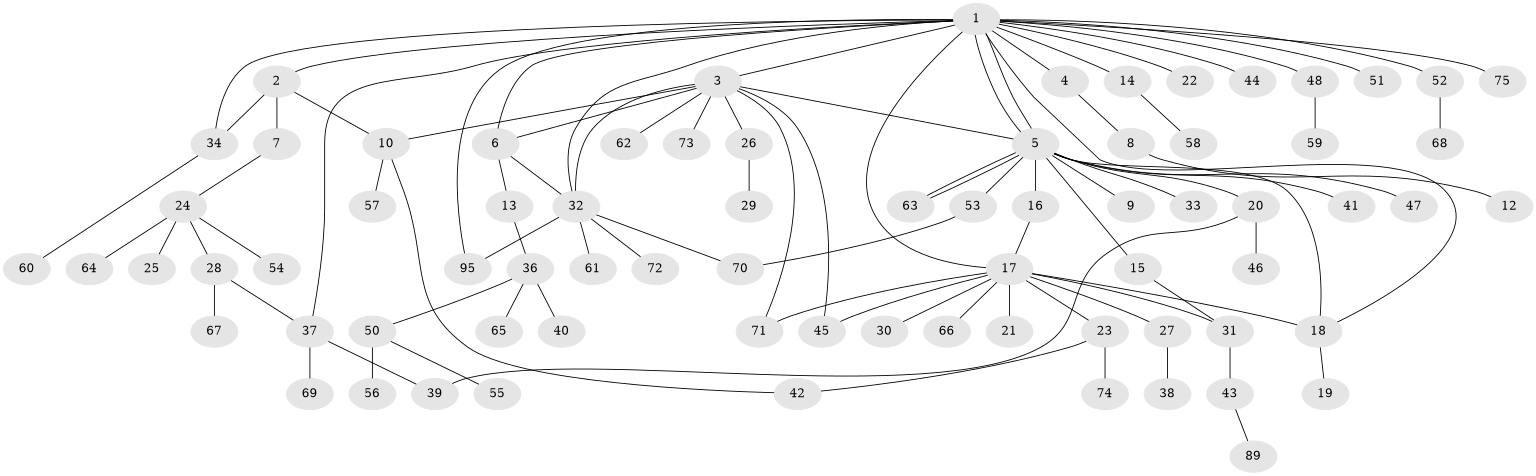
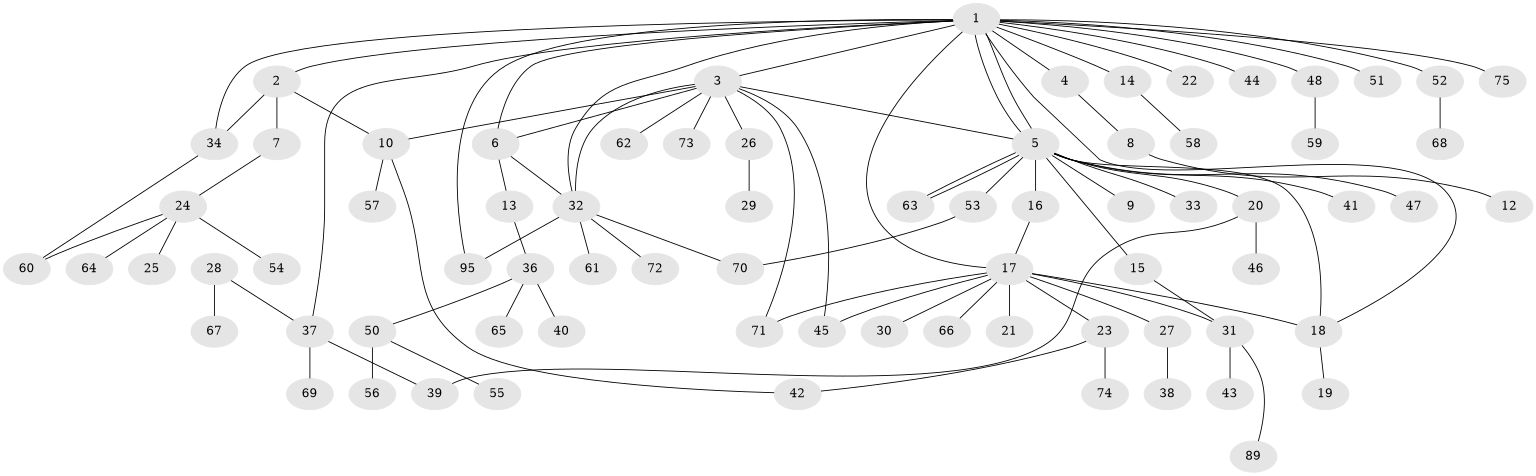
  graph {
    node [color=gray90 style=filled]
    1
    2
    3
    4
    5
    6
    14
    17
    18
    22
    32
    34
    n13 [label=95]
    37
    44
    48
    51
    52
    75
    7
    10
    26
    45
    62
    71
    73
    8
    9
    15
    16
    20
    33
    41
    47
    53
    63
    13
    58
    31
    21
    23
    27
    30
    66
    19
    61
    70
    72
    60
    39
    69
    59
    68
    24
    42
    57
    29
    12
    46
    36
    25
    28
    54
    64
    43
    74
    38
    67
    n69 [label=89]
    40
    50
    65
    55
    56
    1 -- 2
    1 -- 3
    1 -- 4
    1 -- 5
    1 -- 5
    1 -- 6
    1 -- 14
    1 -- 17
    1 -- 18
    1 -- 22
    1 -- 32
    1 -- 34
    1 -- n13
    1 -- 37
    1 -- 44
    1 -- 48
    1 -- 51
    1 -- 52
    1 -- 75
    2 -- 34
    2 -- 7
    2 -- 10
    3 -- 5
    3 -- 6
    3 -- 32
    3 -- 10
    3 -- 26
    3 -- 45
    3 -- 62
    3 -- 71
    3 -- 73
    4 -- 8
    5 -- 18
    5 -- 9
    5 -- 15
    5 -- 16
    5 -- 20
    5 -- 33
    5 -- 41
    5 -- 47
    5 -- 53
    5 -- 63
    5 -- 63
    6 -- 32
    6 -- 13
    14 -- 58
    17 -- 18
    17 -- 45
    17 -- 71
    17 -- 31
    17 -- 21
    17 -- 23
    17 -- 27
    17 -- 30
    17 -- 66
    18 -- 19
    32 -- n13
    32 -- 61
    32 -- 70
    32 -- 72
    34 -- 60
    37 -- 39
    37 -- 69
    48 -- 59
    52 -- 68
    7 -- 24
    10 -- 42
    10 -- 57
    26 -- 29
    8 -- 12
    15 -- 31
    16 -- 17
    20 -- 39
    20 -- 46
    53 -- 70
    13 -- 36
    31 -- 43
    23 -- 42
    23 -- 74
    27 -- 38
    24 -- 25
-   24 -- 28
+   24 -- 60
    24 -- 54
    24 -- 64
    36 -- 40
    36 -- 50
    36 -- 65
    28 -- 37
    28 -- 67
-   43 -- n69
+   31 -- n69
    50 -- 55
    50 -- 56
  }
